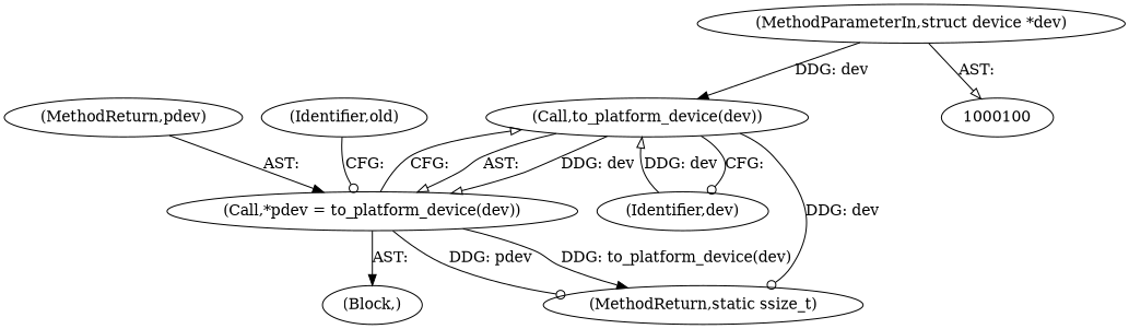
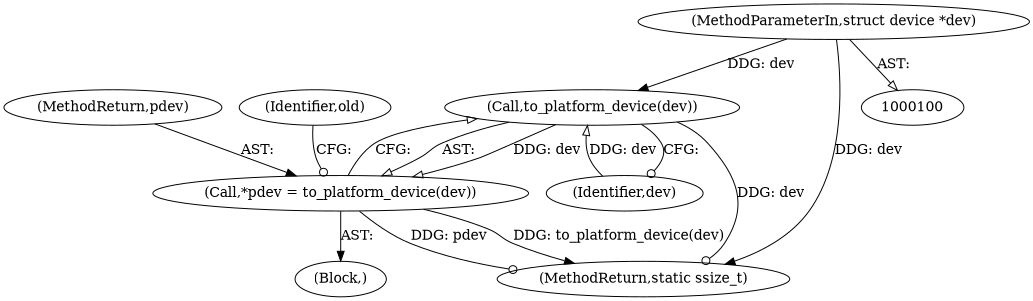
  digraph {
    edge [arrowhead=onormal]
    n1 [label="(Call,to_platform_device(dev))"]
    n2 [label="(Call,*pdev = to_platform_device(dev))"]
    n3 [label="(Identifier,dev)"]
    n4 [label="(MethodReturn,static ssize_t)"]
    n5 [label="(Block,)"]
    n6 [label="(MethodParameterIn,struct device *dev)"]
    1000100
    n8 [label="(MethodReturn,pdev)"]
    n9 [label="(Identifier,old)"]
    n1 -> n2 [label="AST: "]
    n1 -> n2 [label="DDG: dev"]
    n1 -> n3 [arrowhead=odot label="CFG: "]
    n1 -> n4 [arrowhead=odot label="DDG: dev"]
    n2 -> n1 [label="CFG: "]
    n2 -> n4 [arrowhead=odot label="DDG: pdev"]
    n2 -> n4 [arrowhead=normal label="DDG: to_platform_device(dev)"]
    n2 -> n5 [arrowhead=normal label="AST: "]
    n3 -> n1 [label="DDG: dev"]
    n6 -> n1 [arrowhead=normal label="DDG: dev"]
+   n6 -> n4 [arrowhead=normal label="DDG: dev"]
    n6 -> 1000100 [label="AST: "]
    n8 -> n2 [arrowhead=normal label="AST: "]
    n9 -> n2 [arrowhead=odot label="CFG: "]
  }
